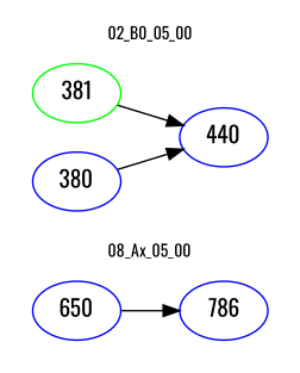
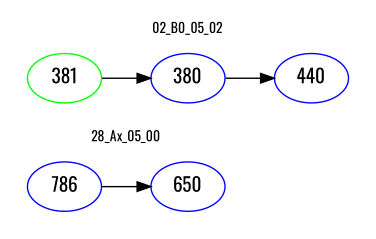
  digraph {
    fontname=Oswald
    rankdir=LR
    node [color=blue fontname=Oswald]
    edge [color=black fontname=Oswald]
    n1 [label=650]
    n2 [label=786]
    n3 [color=green label=381]
    n4 [label=380]
    n5 [label=440]
    subgraph cluster_1 {
      color=white
      fontsize=10
-     label="08_Ax_05_00"
+     label="28_Ax_05_00"
      n1
      n2
    }
    subgraph cluster_2 {
      color=white
      fontsize=10
-     label="02_B0_05_00"
+     label="02_B0_05_02"
      n3
      n4
      n5
    }
-   n1 -> n2
-   n3 -> n5
+   n2 -> n1
+   n3 -> n4
    n4 -> n5
  }
